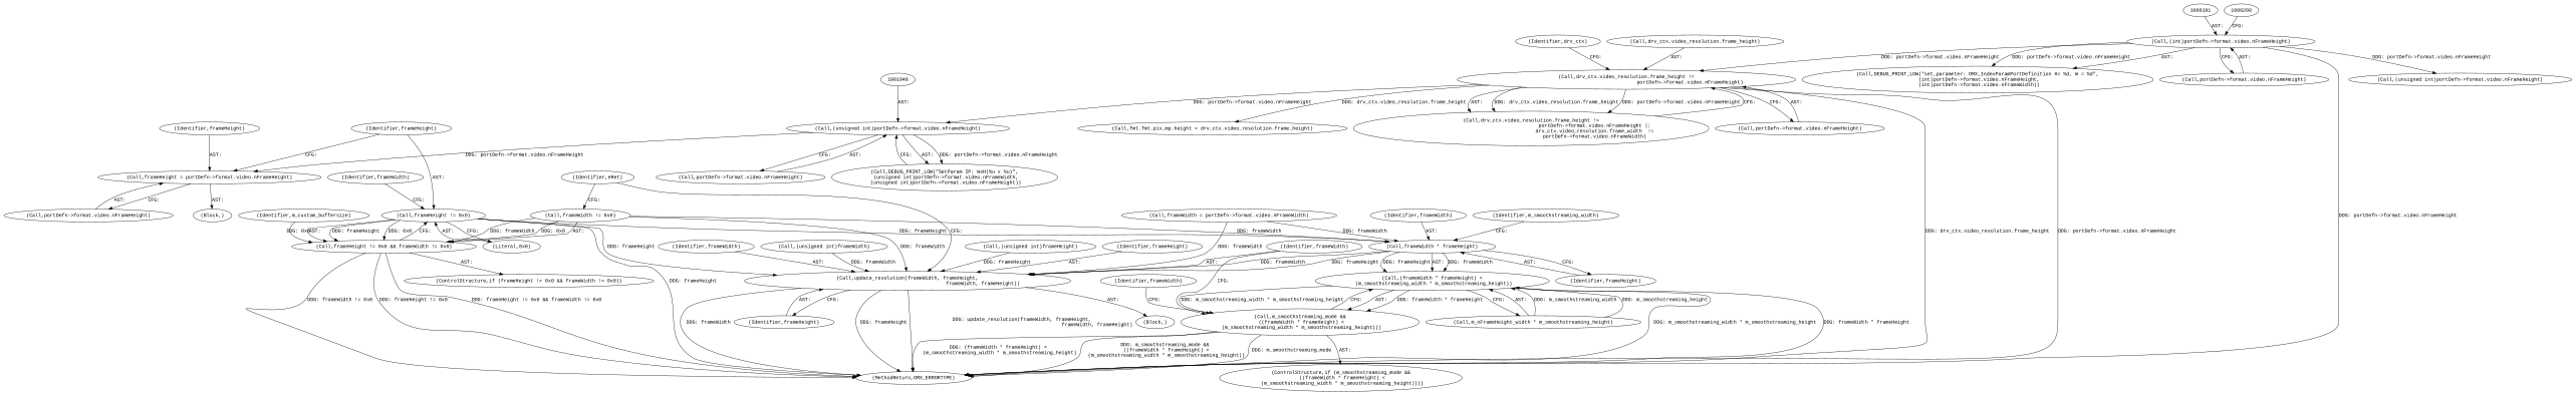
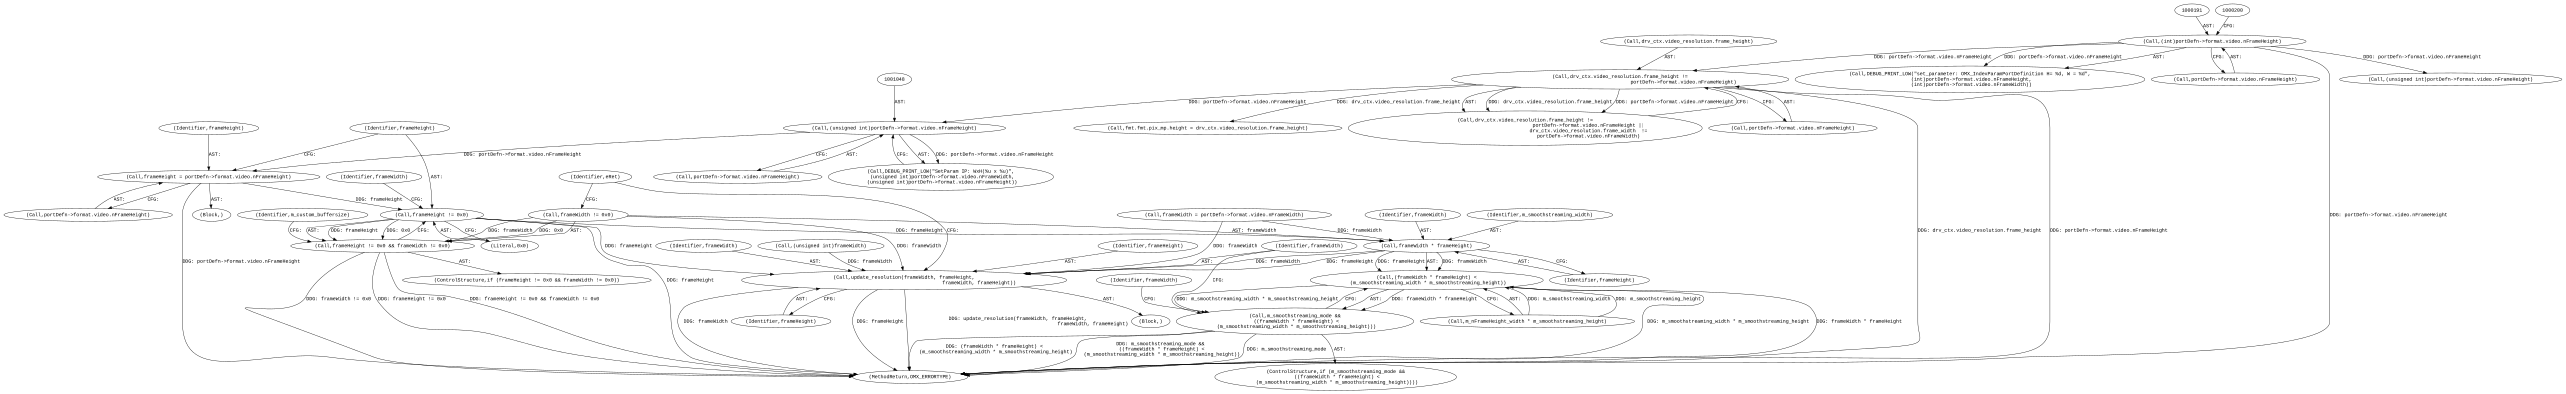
  digraph {
    fontname="Liberation Mono"
    node [fontname="Liberation Mono"]
    edge [fontname="Liberation Mono"]
    n1 [label="(Call,frameHeight = portDefn->format.video.nFrameHeight)"]
    n2 [label="(Call,frameHeight != 0x0)"]
    n3 [label="(Call,portDefn->format.video.nFrameHeight)"]
    n4 [label="(MethodReturn,OMX_ERRORTYPE)"]
    n5 [label="(Block,)"]
    n6 [label="(Call,frameHeight != 0x0 && frameWidth != 0x0)"]
    n7 [label="(Call,frameWidth * frameHeight)"]
    n8 [label="(Call,update_resolution(frameWidth, frameHeight,\n                                                   frameWidth, frameHeight))"]
    n9 [label="(Literal,0x0)"]
    n10 [label="(Call,(unsigned int)portDefn->format.video.nFrameHeight)"]
    n11 [label="(Call,DEBUG_PRINT_LOW(\"SetParam IP: WxH(%u x %u)\",\n (unsigned int)portDefn->format.video.nFrameWidth,\n (unsigned int)portDefn->format.video.nFrameHeight))"]
    n12 [label="(Call,portDefn->format.video.nFrameHeight)"]
    n13 [label="(Call,drv_ctx.video_resolution.frame_height !=\n                                           portDefn->format.video.nFrameHeight)"]
    n14 [label="(Call,portDefn->format.video.nFrameHeight)"]
    n15 [label="(Call,fmt.fmt.pix_mp.height = drv_ctx.video_resolution.frame_height)"]
    n16 [label="(Call,drv_ctx.video_resolution.frame_height !=\n                                           portDefn->format.video.nFrameHeight ||\n                                           drv_ctx.video_resolution.frame_width  !=\n                                           portDefn->format.video.nFrameWidth)"]
    n17 [label="(Call,(int)portDefn->format.video.nFrameHeight)"]
    n18 [label="(Call,portDefn->format.video.nFrameHeight)"]
    n19 [label="(Call,(unsigned int)portDefn->format.video.nFrameHeight)"]
    n20 [label="(Call,DEBUG_PRINT_LOW(\"set_parameter: OMX_IndexParamPortDefinition H= %d, W = %d\",\n (int)portDefn->format.video.nFrameHeight,\n (int)portDefn->format.video.nFrameWidth))"]
    n21 [label="(ControlStructure,if (frameHeight != 0x0 && frameWidth != 0x0))"]
    n22 [label="(Call,(frameWidth * frameHeight) <\n (m_smoothstreaming_width * m_smoothstreaming_height))"]
    n23 [label="(Identifier,frameHeight)"]
    n24 [label="(Block,)"]
    n25 [label="(Identifier,frameHeight)"]
    n26 [label="(Call,frameWidth != 0x0)"]
    n27 [label="(Call,m_smoothstreaming_mode &&\n ((frameWidth * frameHeight) <\n (m_smoothstreaming_width * m_smoothstreaming_height)))"]
    n28 [label="(Call,m_nFrameHeight_width * m_smoothstreaming_height)"]
    n29 [label="(ControlStructure,if (m_smoothstreaming_mode &&\n ((frameWidth * frameHeight) <\n (m_smoothstreaming_width * m_smoothstreaming_height))))"]
    n30 [label="(Identifier,frameWidth)"]
    n31 [label="(Identifier,frameWidth)"]
    n32 [label="(Call,(unsigned int)frameWidth)"]
    n33 [label="(Identifier,frameWidth)"]
    n34 [label="(Identifier,eRet)"]
-   n35 [label="(Identifier,drv_ctx)"]
-   n36 [label="(Call,(unsigned int)frameHeight)"]
    n37 [label="(Call,frameWidth = portDefn->format.video.nFrameWidth)"]
    n38 [label="(Identifier,frameHeight)"]
    n39 [label="(Identifier,m_smoothstreaming_width)"]
    n40 [label="(Identifier,frameWidth)"]
    n41 [label="(Identifier,frameHeight)"]
    n42 [label="(Identifier,m_custom_buffersize)"]
    n43 [label="(Identifier,frameHeight)"]
    n44 [label="(Identifier,frameWidth)"]
    n45 [label="(Call,drv_ctx.video_resolution.frame_height)"]
    1001048
    1000191
    1000200
+   n1 -> n2 [label="DDG: frameHeight"]
    n1 -> n3 [label="CFG: "]
+   n1 -> n4 [label="DDG: portDefn->format.video.nFrameHeight"]
    n1 -> n5 [label="AST: "]
    n2 -> n4 [label="DDG: frameHeight"]
    n2 -> n6 [label="AST: "]
    n2 -> n6 [label="DDG: frameHeight"]
    n2 -> n6 [label="DDG: 0x0"]
    n2 -> n7 [label="DDG: frameHeight"]
    n2 -> n8 [label="DDG: frameHeight"]
    n2 -> n9 [label="CFG: "]
    n3 -> n1 [label="AST: "]
    n6 -> n2 [label="CFG: "]
    n6 -> n4 [label="DDG: frameHeight != 0x0 && frameWidth != 0x0"]
    n6 -> n4 [label="DDG: frameWidth != 0x0"]
    n6 -> n4 [label="DDG: frameHeight != 0x0"]
    n6 -> n21 [label="AST: "]
    n7 -> n8 [label="DDG: frameWidth"]
    n7 -> n8 [label="DDG: frameHeight"]
    n7 -> n22 [label="AST: "]
    n7 -> n22 [label="DDG: frameWidth"]
    n7 -> n22 [label="DDG: frameHeight"]
    n7 -> n23 [label="CFG: "]
    n8 -> n4 [label="DDG: update_resolution(frameWidth, frameHeight,\n                                                   frameWidth, frameHeight)"]
    n8 -> n4 [label="DDG: frameWidth"]
    n8 -> n4 [label="DDG: frameHeight"]
    n8 -> n24 [label="AST: "]
    n8 -> n25 [label="CFG: "]
    n9 -> n2 [label="AST: "]
    n10 -> n1 [label="DDG: portDefn->format.video.nFrameHeight"]
    n10 -> n11 [label="AST: "]
    n10 -> n11 [label="DDG: portDefn->format.video.nFrameHeight"]
    n10 -> n12 [label="CFG: "]
    n11 -> n10 [label="CFG: "]
    n12 -> n10 [label="AST: "]
    n13 -> n4 [label="DDG: portDefn->format.video.nFrameHeight"]
    n13 -> n4 [label="DDG: drv_ctx.video_resolution.frame_height"]
    n13 -> n10 [label="DDG: portDefn->format.video.nFrameHeight"]
    n13 -> n14 [label="CFG: "]
    n13 -> n15 [label="DDG: drv_ctx.video_resolution.frame_height"]
    n13 -> n16 [label="AST: "]
    n13 -> n16 [label="DDG: drv_ctx.video_resolution.frame_height"]
    n13 -> n16 [label="DDG: portDefn->format.video.nFrameHeight"]
    n14 -> n13 [label="AST: "]
    n16 -> n13 [label="CFG: "]
    n17 -> n4 [label="DDG: portDefn->format.video.nFrameHeight"]
    n17 -> n13 [label="DDG: portDefn->format.video.nFrameHeight"]
    n17 -> n18 [label="CFG: "]
    n17 -> n19 [label="DDG: portDefn->format.video.nFrameHeight"]
    n17 -> n20 [label="AST: "]
    n17 -> n20 [label="DDG: portDefn->format.video.nFrameHeight"]
    n18 -> n17 [label="AST: "]
    n22 -> n4 [label="DDG: frameWidth * frameHeight"]
    n22 -> n4 [label="DDG: m_smoothstreaming_width * m_smoothstreaming_height"]
    n22 -> n27 [label="AST: "]
    n22 -> n27 [label="DDG: frameWidth * frameHeight"]
    n22 -> n27 [label="DDG: m_smoothstreaming_width * m_smoothstreaming_height"]
    n22 -> n28 [label="CFG: "]
    n23 -> n7 [label="AST: "]
    n25 -> n8 [label="AST: "]
    n26 -> n6 [label="AST: "]
    n26 -> n6 [label="DDG: frameWidth"]
    n26 -> n6 [label="DDG: 0x0"]
-   n26 -> n7 [label="DDG: frameWidth"]
+   n26 -> n7 [label="AST: frameWidth"]
    n26 -> n8 [label="DDG: frameWidth"]
    n27 -> n4 [label="DDG: (frameWidth * frameHeight) <\n (m_smoothstreaming_width * m_smoothstreaming_height)"]
    n27 -> n4 [label="DDG: m_smoothstreaming_mode &&\n ((frameWidth * frameHeight) <\n (m_smoothstreaming_width * m_smoothstreaming_height))"]
    n27 -> n4 [label="DDG: m_smoothstreaming_mode"]
    n27 -> n22 [label="CFG: "]
    n27 -> n29 [label="AST: "]
    n28 -> n22 [label="AST: "]
    n28 -> n22 [label="DDG: m_smoothstreaming_width"]
    n28 -> n22 [label="DDG: m_smoothstreaming_height"]
    n30 -> n27 [label="CFG: "]
    n31 -> n8 [label="AST: "]
    n32 -> n8 [label="DDG: frameWidth"]
    n33 -> n8 [label="AST: "]
    n33 -> n27 [label="CFG: "]
    n34 -> n8 [label="CFG: "]
    n34 -> n26 [label="CFG: "]
-   n35 -> n13 [label="CFG: "]
-   n36 -> n8 [label="DDG: frameHeight"]
    n37 -> n7 [label="DDG: frameWidth"]
    n37 -> n8 [label="DDG: frameWidth"]
    n38 -> n1 [label="CFG: "]
    n38 -> n2 [label="AST: "]
-   n39 -> n7 [label="CFG: "]
+   n39 -> n7 [label="AST: "]
    n40 -> n2 [label="CFG: "]
    n41 -> n1 [label="AST: "]
-   n42 -> n6 [label="DDG: 0x0"]
+   n42 -> n6 [label="CFG: "]
    n43 -> n8 [label="AST: "]
    n44 -> n7 [label="AST: "]
    n45 -> n13 [label="AST: "]
    1001048 -> n10 [label="AST: "]
    1000191 -> n17 [label="AST: "]
    1000200 -> n17 [label="CFG: "]
  }
